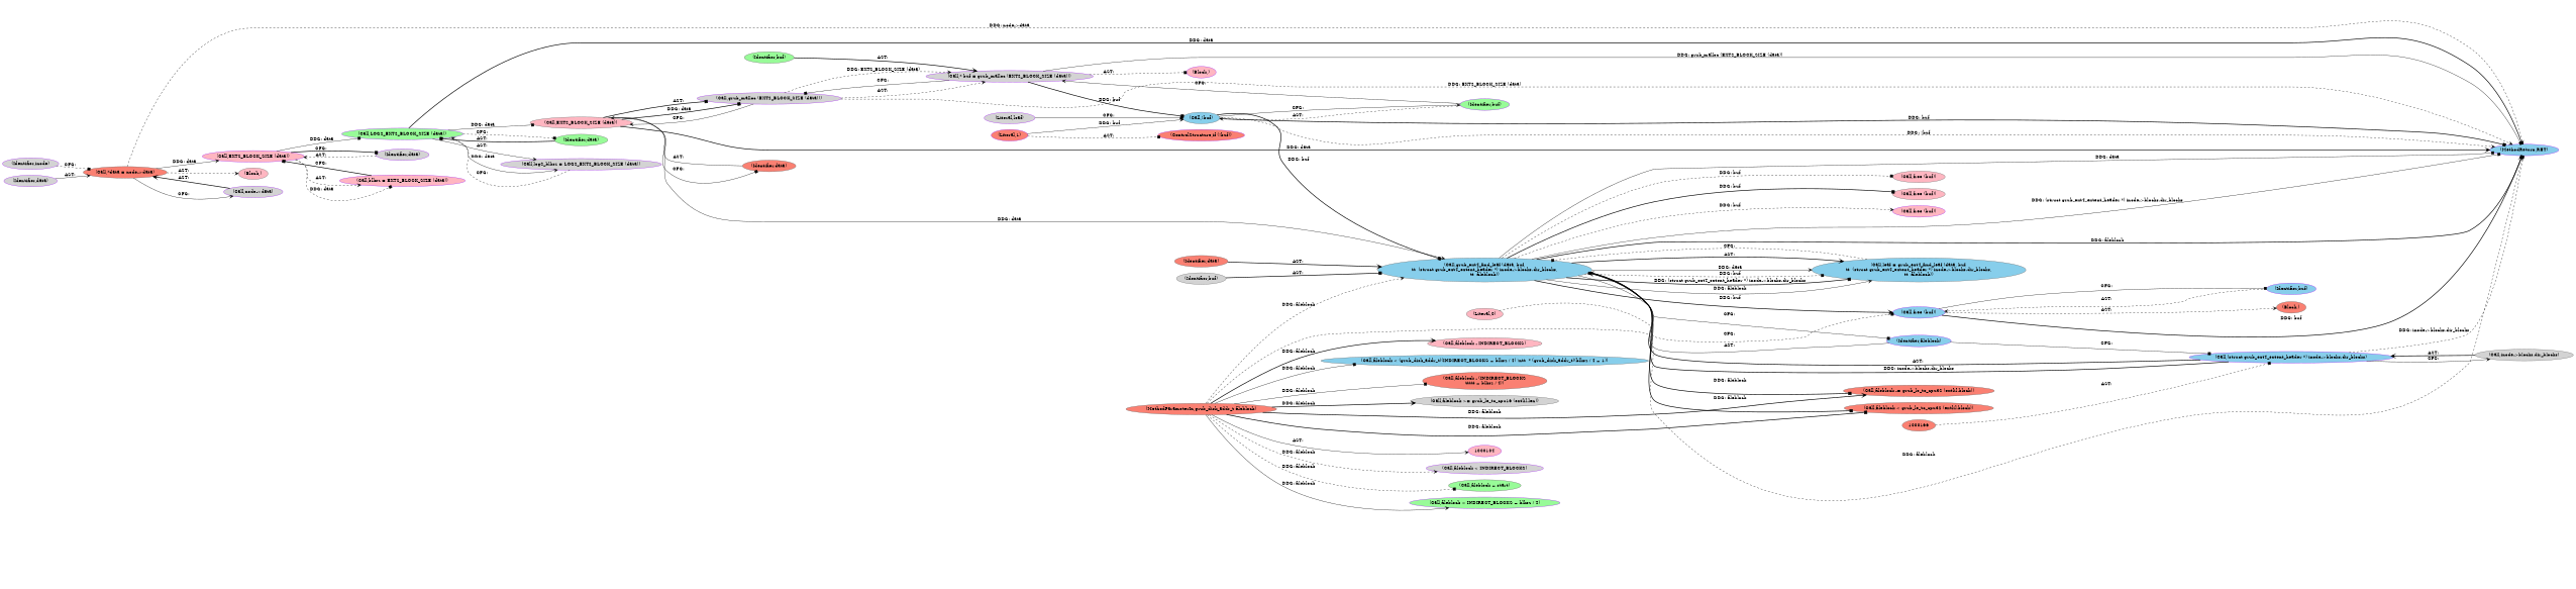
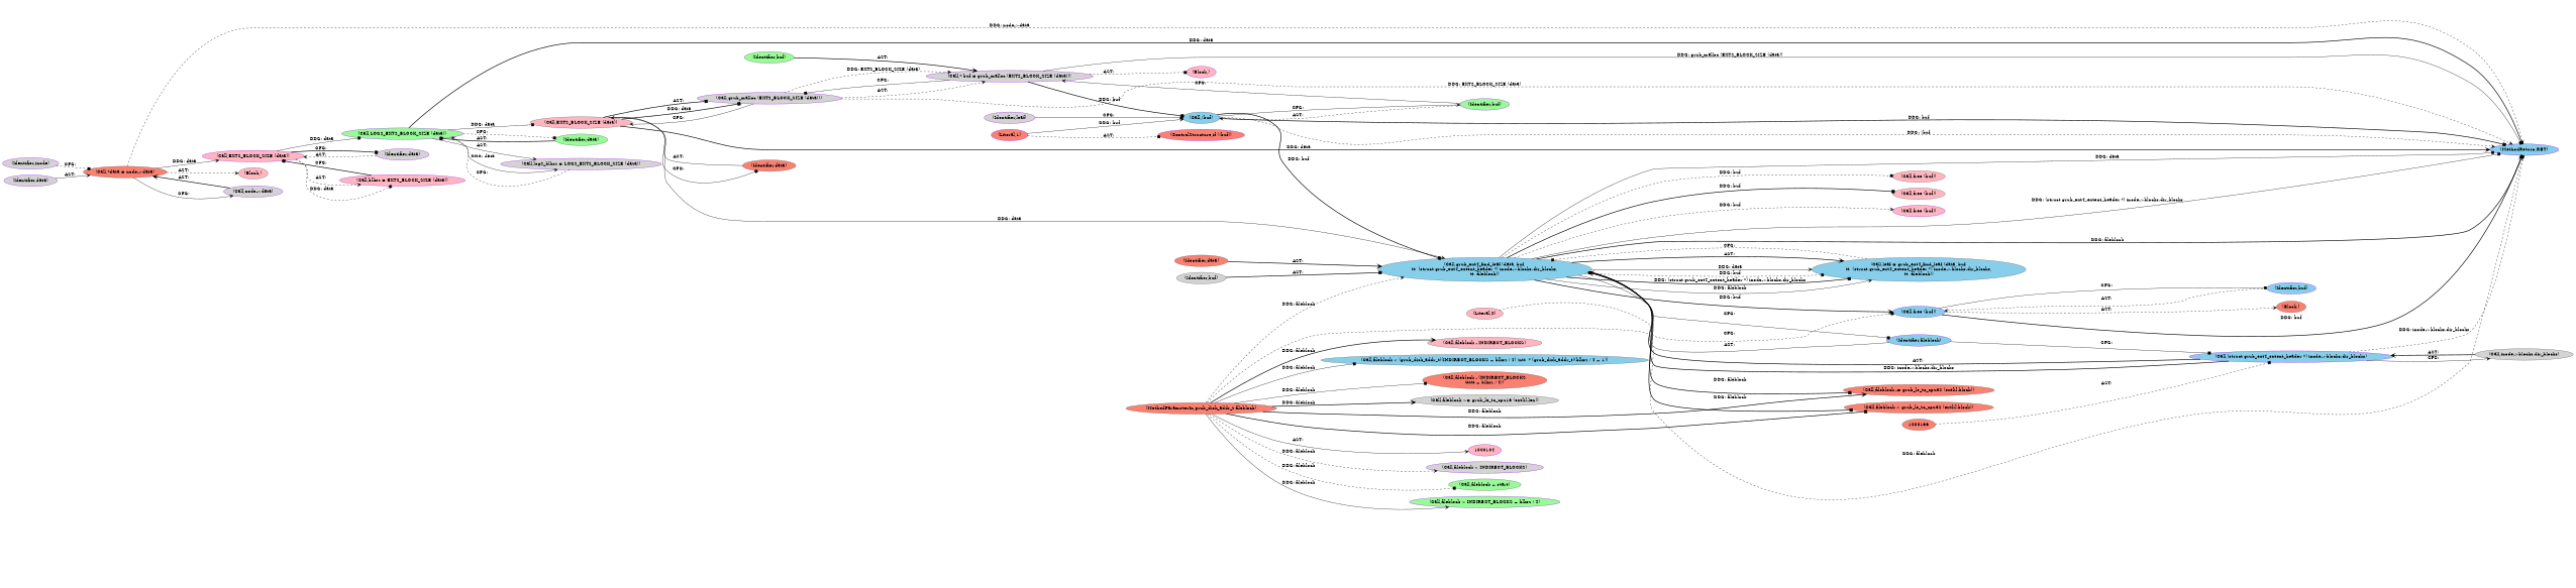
  digraph {
    rankdir=LR
    node [color=gray40 fillcolor=lightgrey style=filled]
    edge [arrowhead=vee style=solid]
    n1 [color=purple fillcolor=skyblue label="(Call,free (buf))"]
    n2 [color=purple fillcolor=skyblue label="(Identifier,buf)"]
    n3 [color=purple fillcolor=skyblue label="(MethodReturn,RET)"]
    n4 [fillcolor=salmon label="(Block,)"]
    n5 [fillcolor=skyblue label="(Call,grub_ext4_find_leaf (data, buf,\n\t\t  (struct grub_ext4_extent_header *) inode->blocks.dir_blocks,\n\t\t  fileblock))"]
    n6 [fillcolor=lightpink label="(Call,free (buf))"]
    n7 [fillcolor=lightpink label="(Call,free (buf))"]
    n8 [fillcolor=salmon label="(Call,fileblock -= grub_le_to_cpu32 (ext[i].block))"]
    n9 [fillcolor=salmon label="(Call,fileblock < grub_le_to_cpu32 (ext[i].block))"]
    n10 [color=purple fillcolor=lightpink label="(Call,free (buf))"]
    n11 [color=purple fillcolor=skyblue label="(Identifier,fileblock)"]
    n12 [fillcolor=skyblue label="(Call,leaf = grub_ext4_find_leaf (data, buf,\n\t\t  (struct grub_ext4_extent_header *) inode->blocks.dir_blocks,\n\t\t  fileblock))"]
    n13 [color=purple fillcolor=skyblue label="(Call,(struct grub_ext4_extent_header *) inode->blocks.dir_blocks)"]
    n14 [fillcolor=lightpink label="(Call,EXT2_BLOCK_SIZE (data))"]
    n15 [color=purple label="(Call,grub_malloc (EXT2_BLOCK_SIZE (data)))"]
    n16 [fillcolor=salmon label="(Identifier,data)"]
    n17 [color=purple label="(Call,* buf = grub_malloc (EXT2_BLOCK_SIZE (data)))"]
    n18 [color=purple fillcolor=palegreen label="(Call,LOG2_EXT2_BLOCK_SIZE (data))"]
    n19 [fillcolor=palegreen label="(Identifier,data)"]
    n20 [color=purple label="(Call,log2_blksz = LOG2_EXT2_BLOCK_SIZE (data))"]
    n21 [color=purple fillcolor=lightpink label="(Call,EXT2_BLOCK_SIZE (data))"]
    n22 [color=purple fillcolor=lightpink label="(Call,blksz = EXT2_BLOCK_SIZE (data))"]
    n23 [color=purple label="(Identifier,data)"]
    n24 [fillcolor=salmon label="(Call,*data = node->data)"]
    n25 [fillcolor=lightpink label="(Block,)"]
    n26 [color=purple label="(Call,node->data)"]
    n27 [fillcolor=skyblue label="(Call,!buf)"]
    n28 [color=purple fillcolor=palegreen label="(Identifier,buf)"]
    n29 [color=purple fillcolor=salmon label="(ControlStructure,if (!buf))"]
    n30 [color=purple fillcolor=lightpink label="(Block,)"]
    n31 [label="(Call,inode->blocks.dir_blocks)"]
    n32 [fillcolor=salmon label="(MethodParameterIn,grub_disk_addr_t fileblock)"]
    n33 [color=purple label="(Call,fileblock < INDIRECT_BLOCKS)"]
    n34 [fillcolor=salmon label="(Call,fileblock - (INDIRECT_BLOCKS\n\t\t\t\t\t + blksz / 4))"]
    n35 [label="(Call,fileblock >= grub_le_to_cpu16 (ext[i].len))"]
    n36 [fillcolor=palegreen label="(Call,fileblock + start)"]
    n37 [color=purple fillcolor=palegreen label="(Call,fileblock < INDIRECT_BLOCKS + blksz / 4)"]
    n38 [fillcolor=lightpink label="(Call,fileblock - INDIRECT_BLOCKS)"]
    n39 [fillcolor=skyblue label="(Call,fileblock < (grub_disk_addr_t)(INDIRECT_BLOCKS + blksz / 4) \\n\t\t  * (grub_disk_addr_t)(blksz / 4 + 1))"]
    1000104 [color=purple fillcolor=lightpink]
    n41 [color=purple label="(Identifier,inode)"]
-   n42 [color=purple label="(Literal,leaf)"]
+   n42 [color=purple label="(Identifier,leaf)"]
    n43 [color=purple fillcolor=salmon label="(Literal,1)"]
    n44 [label="(Identifier,buf)"]
    n45 [color=purple label="(Identifier,data)"]
    n46 [fillcolor=palegreen label="(Identifier,buf)"]
    n47 [fillcolor=lightpink label="(Literal,0)"]
    n48 [fillcolor=salmon label="(Identifier,data)"]
    1000166 [fillcolor=salmon]
    n1 -> n2 [arrowhead=box label="CFG: "]
    n1 -> n3 [arrowhead=box label="DDG: buf" style=bold]
    n1 -> n4 [label="AST: " style=dashed]
    n2 -> n1 [label="AST: " style=dashed]
    n5 -> n1 [label="DDG: buf" style=bold]
    n5 -> n3 [label="DDG: fileblock" style=bold]
    n5 -> n3 [arrowhead=box label="DDG: data"]
    n5 -> n3 [arrowhead=box label="DDG: (struct grub_ext4_extent_header *) inode->blocks.dir_blocks"]
    n5 -> n6 [arrowhead=box label="DDG: buf" style=dashed]
    n5 -> n7 [arrowhead=box label="DDG: buf" style=bold]
    n5 -> n8 [arrowhead=box label="DDG: fileblock" style=bold]
    n5 -> n9 [arrowhead=box label="DDG: fileblock" style=bold]
    n5 -> n10 [label="DDG: buf" style=dashed]
    n5 -> n11 [arrowhead=box label="CFG: "]
    n5 -> n12 [label="AST: " style=bold]
    n5 -> n12 [label="DDG: data"]
    n5 -> n12 [arrowhead=box label="DDG: buf" style=dashed]
    n5 -> n12 [arrowhead=box label="DDG: (struct grub_ext4_extent_header *) inode->blocks.dir_blocks" style=bold]
    n5 -> n12 [label="DDG: fileblock"]
    n11 -> n5 [arrowhead=box label="AST: "]
    n11 -> n13 [arrowhead=box label="CFG: "]
    n12 -> n5 [arrowhead=box label="CFG: " style=dashed]
    n13 -> n3 [arrowhead=box label="DDG: inode->blocks.dir_blocks" style=dashed]
    n13 -> n5 [label="AST: " style=bold]
    n13 -> n5 [label="DDG: inode->blocks.dir_blocks" style=bold]
    n13 -> n31 [label="CFG: "]
    n14 -> n3 [label="DDG: data" style=bold]
    n14 -> n5 [label="DDG: data"]
    n14 -> n15 [arrowhead=box label="AST: " style=bold]
    n14 -> n15 [arrowhead=box label="DDG: data" style=bold]
    n14 -> n16 [arrowhead=box label="CFG: "]
    n15 -> n3 [label="DDG: EXT2_BLOCK_SIZE (data)" style=dashed]
    n15 -> n14 [label="CFG: "]
    n15 -> n17 [label="AST: " style=dashed]
    n15 -> n17 [label="DDG: EXT2_BLOCK_SIZE (data)" style=dashed]
    n16 -> n14 [label="AST: "]
    n17 -> n3 [arrowhead=box label="DDG: grub_malloc (EXT2_BLOCK_SIZE (data))"]
    n17 -> n15 [arrowhead=box label="CFG: "]
    n17 -> n27 [arrowhead=box label="DDG: buf" style=bold]
    n17 -> n30 [arrowhead=box label="AST: " style=dashed]
    n18 -> n3 [arrowhead=box label="DDG: data" style=bold]
    n18 -> n14 [arrowhead=box label="DDG: data"]
    n18 -> n19 [arrowhead=box label="CFG: " style=dashed]
    n18 -> n20 [label="AST: "]
    n18 -> n20 [label="DDG: data"]
    n19 -> n18 [arrowhead=box label="AST: " style=bold]
    n20 -> n18 [label="CFG: " style=dashed]
    n21 -> n18 [arrowhead=box label="DDG: data"]
    n21 -> n22 [label="AST: " style=dashed]
    n21 -> n22 [arrowhead=box label="DDG: data" style=dashed]
    n21 -> n23 [arrowhead=box label="CFG: " style=bold]
    n22 -> n21 [arrowhead=box label="CFG: " style=bold]
    n23 -> n21 [label="AST: " style=dashed]
    n24 -> n3 [label="DDG: node->data" style=dashed]
    n24 -> n21 [label="DDG: data"]
    n24 -> n25 [label="AST: " style=dashed]
    n24 -> n26 [label="CFG: "]
    n26 -> n24 [label="AST: " style=bold]
    n27 -> n3 [label="DDG: !buf" style=dashed]
    n27 -> n3 [arrowhead=box label="DDG: buf" style=bold]
    n27 -> n5 [arrowhead=box label="DDG: buf" style=bold]
    n27 -> n28 [label="CFG: "]
    n28 -> n17 [label="CFG: "]
    n28 -> n27 [label="AST: " style=dashed]
    n31 -> n13 [label="AST: " style=bold]
    n32 -> n3 [label="DDG: fileblock" style=dashed]
    n32 -> n5 [label="DDG: fileblock" style=dashed]
    n32 -> n8 [label="DDG: fileblock" style=bold]
    n32 -> n9 [arrowhead=box label="DDG: fileblock" style=bold]
    n32 -> n33 [label="DDG: fileblock" style=dashed]
    n32 -> n34 [arrowhead=box label="DDG: fileblock"]
    n32 -> n35 [label="DDG: fileblock" style=bold]
    n32 -> n36 [arrowhead=box label="DDG: fileblock" style=dashed]
    n32 -> n37 [label="DDG: fileblock"]
    n32 -> n38 [label="DDG: fileblock" style=bold]
    n32 -> n39 [arrowhead=box label="DDG: fileblock"]
    n32 -> 1000104 [label="AST: "]
    n41 -> n24 [arrowhead=box label="CFG: " style=dashed]
    n42 -> n27 [arrowhead=box label="CFG: "]
    n43 -> n27 [label="DDG: buf"]
    n43 -> n29 [arrowhead=box label="AST: " style=dashed]
    n44 -> n5 [arrowhead=box label="AST: " style=bold]
    n45 -> n24 [label="AST: "]
    n46 -> n17 [label="AST: " style=bold]
    n47 -> n1 [arrowhead=box label="CFG: " style=dashed]
    n48 -> n5 [label="AST: " style=bold]
    1000166 -> n13 [arrowhead=box label="AST: " style=dashed]
  }
